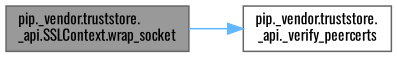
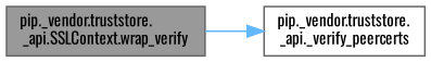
  digraph {
    rankdir=LR
    fontname=Oswald
    node [fontname=Oswald fontsize=10 shape=box style=filled]
-   n1 [color=gray40 fillcolor=grey60 fontcolor=black height=0.2 label="pip._vendor.truststore.\l_api.SSLContext.wrap_socket" width=0.4]
+   n1 [color=gray40 fillcolor=grey60 fontcolor=black height=0.2 label="pip._vendor.truststore.\l_api.SSLContext.wrap_verify" width=0.4]
    n2 [color=grey40 fillcolor=white height=0.2 label="pip._vendor.truststore.\l_api._verify_peercerts" width=0.4]
    n1 -> n2 [color=steelblue1 fontname=Oswald fontsize=10 labelfontname=Helvetica labelfontsize=10 style=solid]
  }
